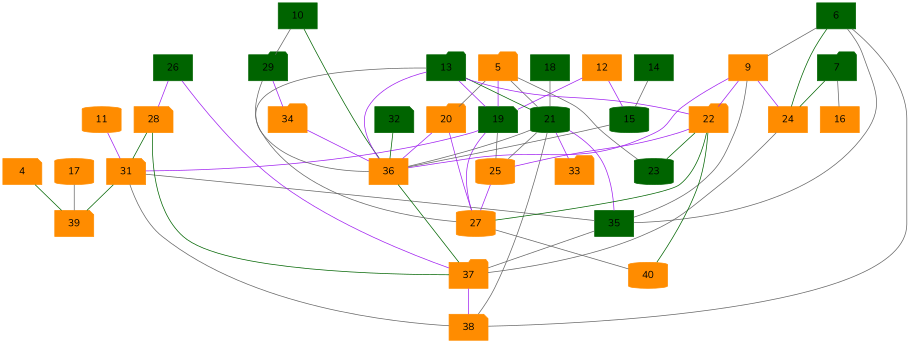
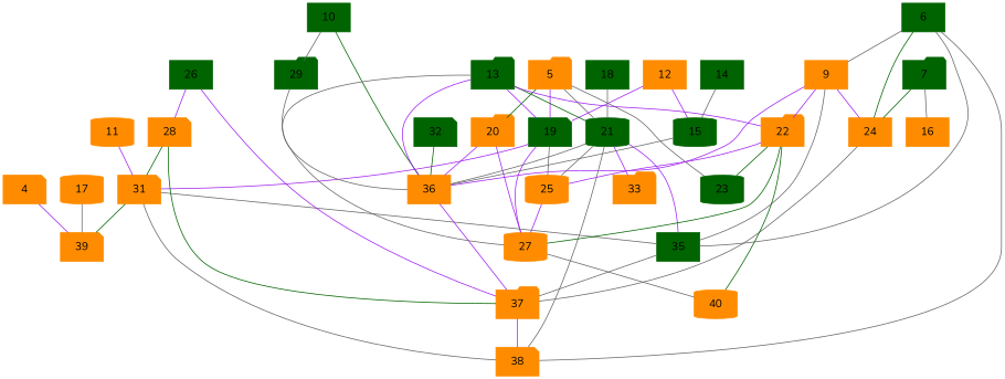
  graph {
    fontname=Nunito
    node [color=darkorange fontname=Nunito shape=box style=filled]
    edge [color=purple fontname=Nunito weight=1.0]
    6 [color=darkgreen]
    9
    24
    35 [color=darkgreen]
    38 [shape=note]
    25 [shape=cylinder]
    27 [shape=cylinder]
    4 [shape=note]
    39 [shape=note]
    5 [shape=folder]
    19 [color=darkgreen shape=note]
    20 [shape=folder]
    21 [color=darkgreen shape=cylinder]
    23 [color=darkgreen shape=cylinder]
    31 [shape=note]
    36
    33 [shape=folder]
    22 [shape=folder]
    37 [shape=folder]
    7 [color=darkgreen shape=folder]
    16
    40 [shape=cylinder]
    10 [color=darkgreen]
    29 [color=darkgreen shape=folder]
-   34 [shape=folder]
    11 [shape=cylinder]
    12
    15 [color=darkgreen shape=cylinder]
    13 [color=darkgreen shape=folder]
    14 [color=darkgreen]
    17 [shape=cylinder]
    18 [color=darkgreen]
    26 [color=darkgreen]
    28 [shape=note]
    32 [color=darkgreen shape=note]
    6 -- 9 [color=gray40]
    6 -- 24 [color=darkgreen]
    6 -- 35 [color=gray40]
    6 -- 38 [color=gray40]
    9 -- 24
    9 -- 35 [color=gray40]
    9 -- 36
    9 -- 22
    24 -- 37 [color=gray40]
    35 -- 37 [color=gray40]
    25 -- 27
    27 -- 40 [color=gray40]
-   4 -- 39 [color=darkgreen]
+   4 -- 39
    5 -- 19
-   5 -- 20 [color=gray40]
+   5 -- 20 [color=darkgreen]
    5 -- 21 [color=gray40]
    5 -- 23 [color=gray40]
    19 -- 25 [color=gray40]
    19 -- 27
    19 -- 31
    20 -- 27
    20 -- 36
    21 -- 35
    21 -- 38 [color=gray40]
    21 -- 25 [color=gray40]
    21 -- 36 [color=gray40]
    21 -- 33
    31 -- 35 [color=gray40]
    31 -- 38 [color=gray40]
    31 -- 39 [color=darkgreen]
-   36 -- 37 [color=darkgreen]
+   36 -- 37
    22 -- 25
    22 -- 27 [color=darkgreen]
    22 -- 23 [color=darkgreen]
    22 -- 40 [color=darkgreen]
    37 -- 38 [weight=2.0]
    7 -- 24 [color=darkgreen]
    7 -- 16 [color=gray40]
    10 -- 36 [color=darkgreen]
    10 -- 29 [color=gray40]
    29 -- 36 [color=gray40 weight=2.0]
-   29 -- 34
-   34 -- 36
    11 -- 31
    12 -- 19
    12 -- 15
    15 -- 36 [color=gray40]
    13 -- 27 [color=gray40]
    13 -- 19
    13 -- 21 [color=darkgreen]
    13 -- 36
    13 -- 22
    14 -- 15 [color=gray40]
    17 -- 39 [color=gray40]
    18 -- 21 [color=gray40]
    26 -- 37
    26 -- 28
    28 -- 31 [color=darkgreen]
    28 -- 37 [color=darkgreen]
    32 -- 36 [color=darkgreen]
  }
